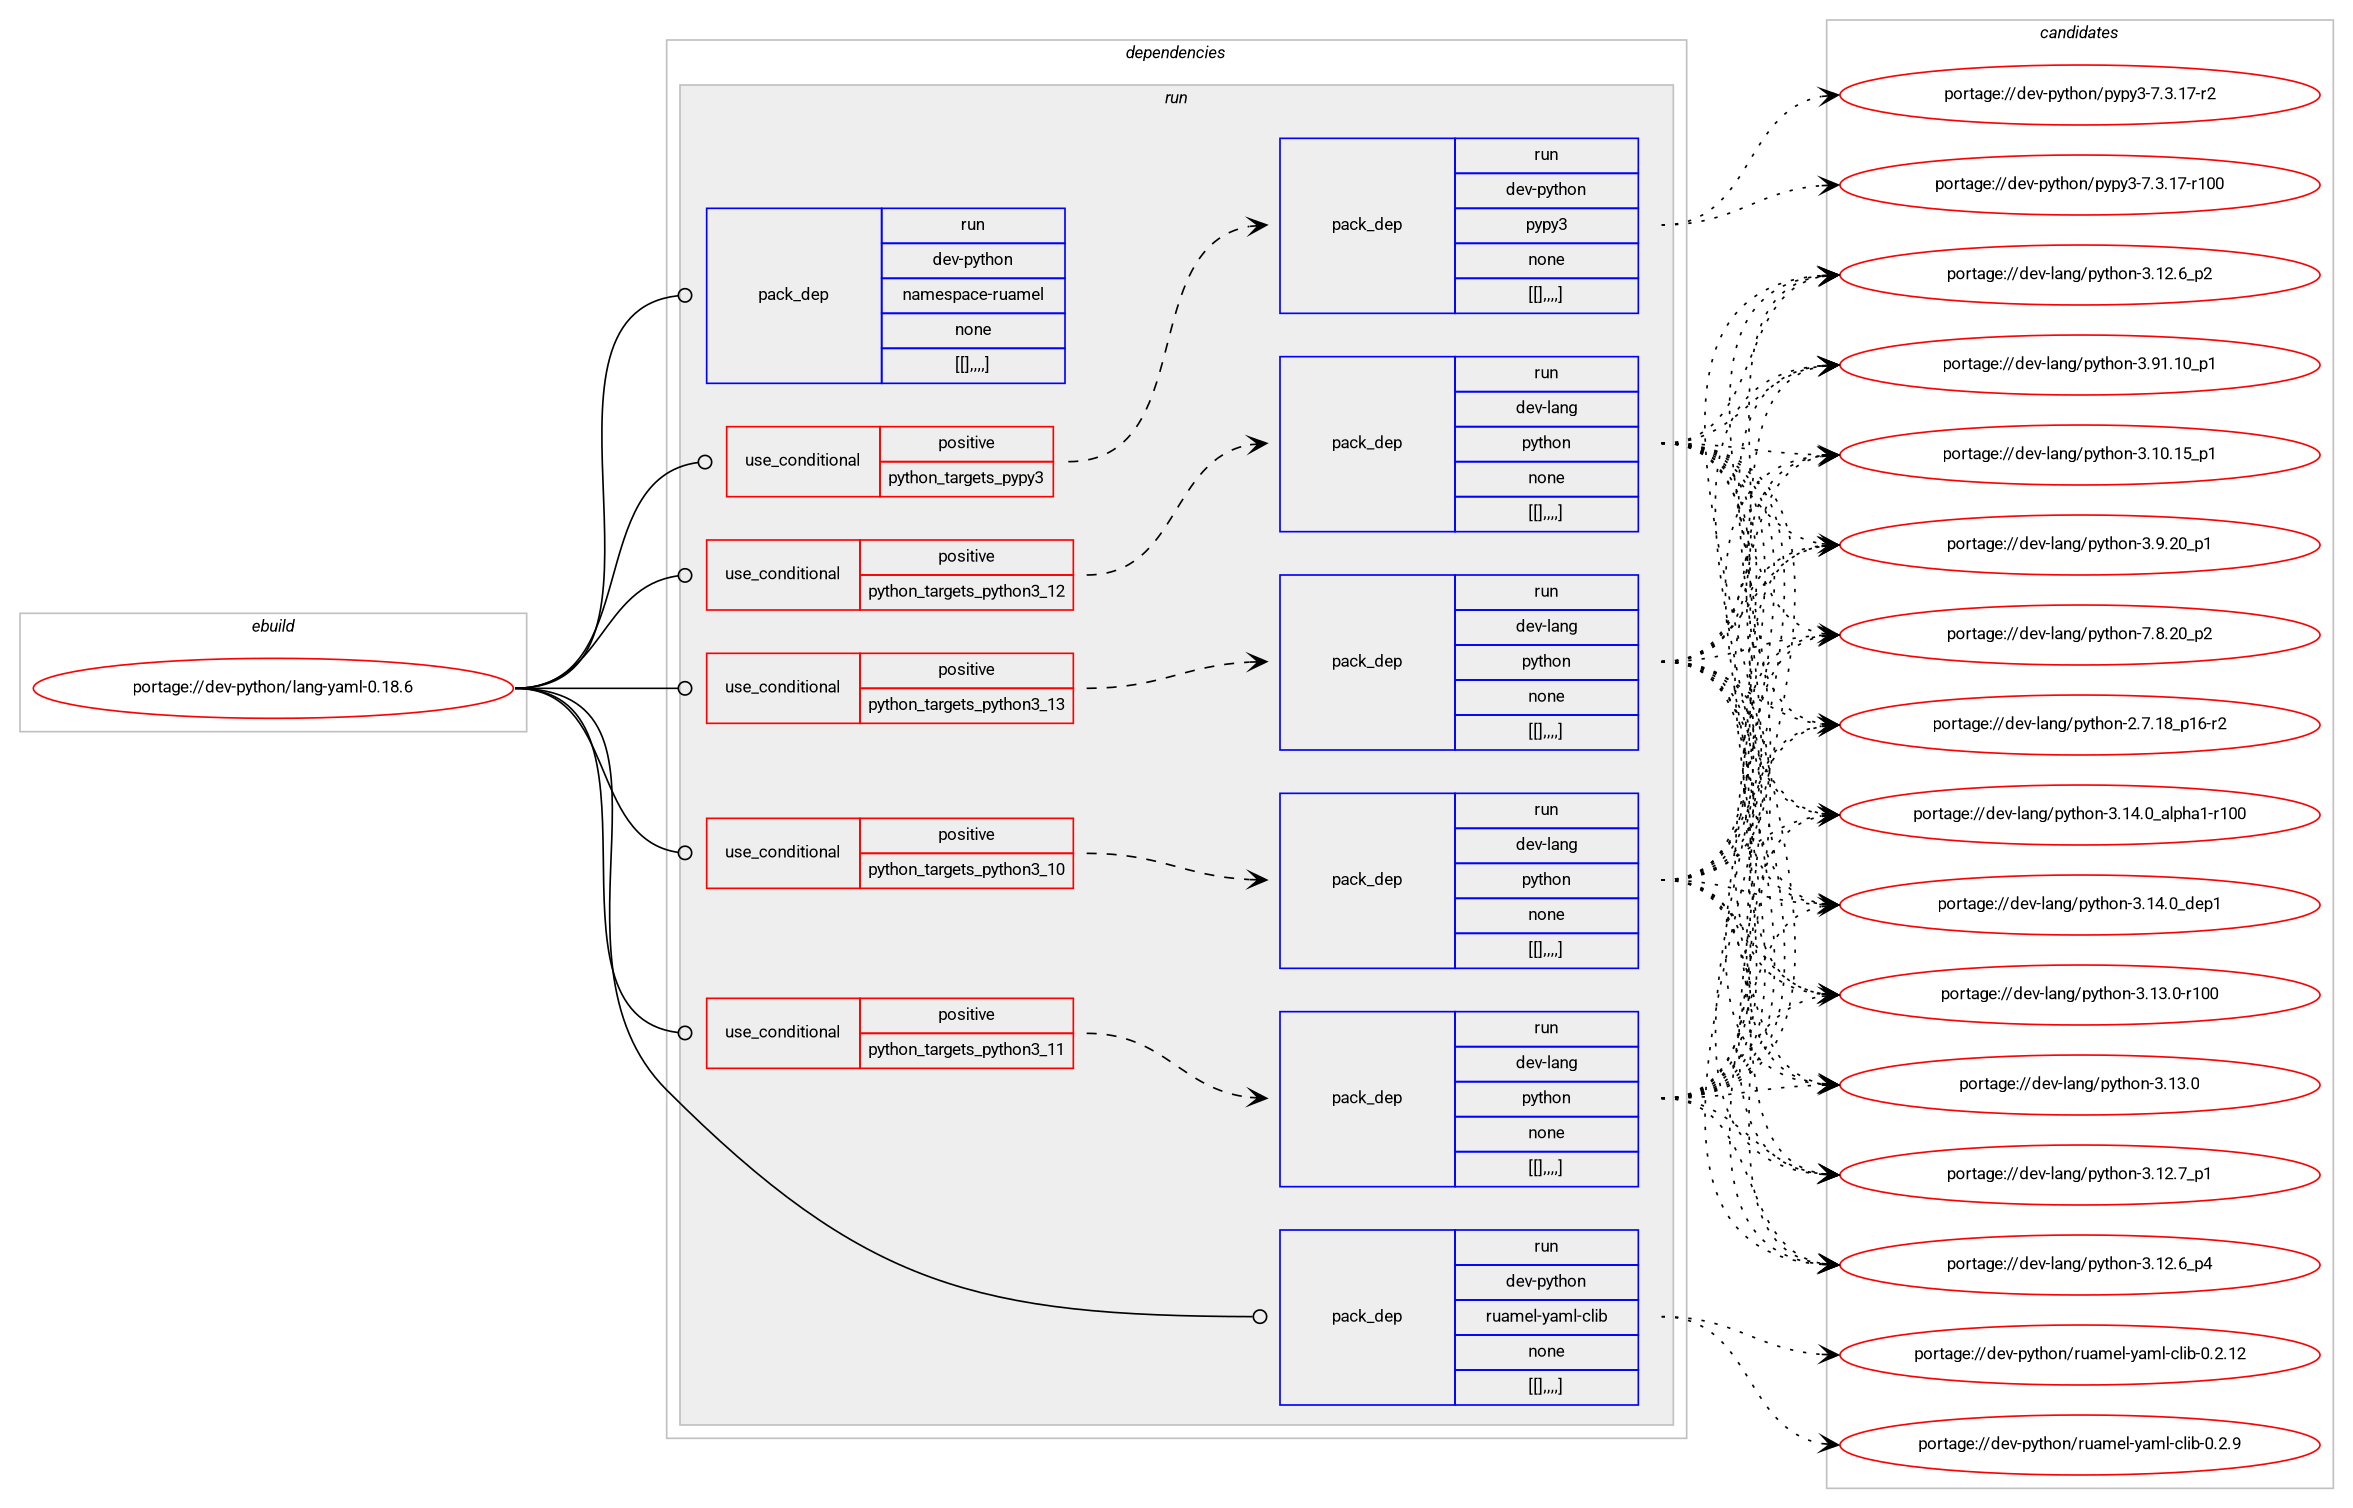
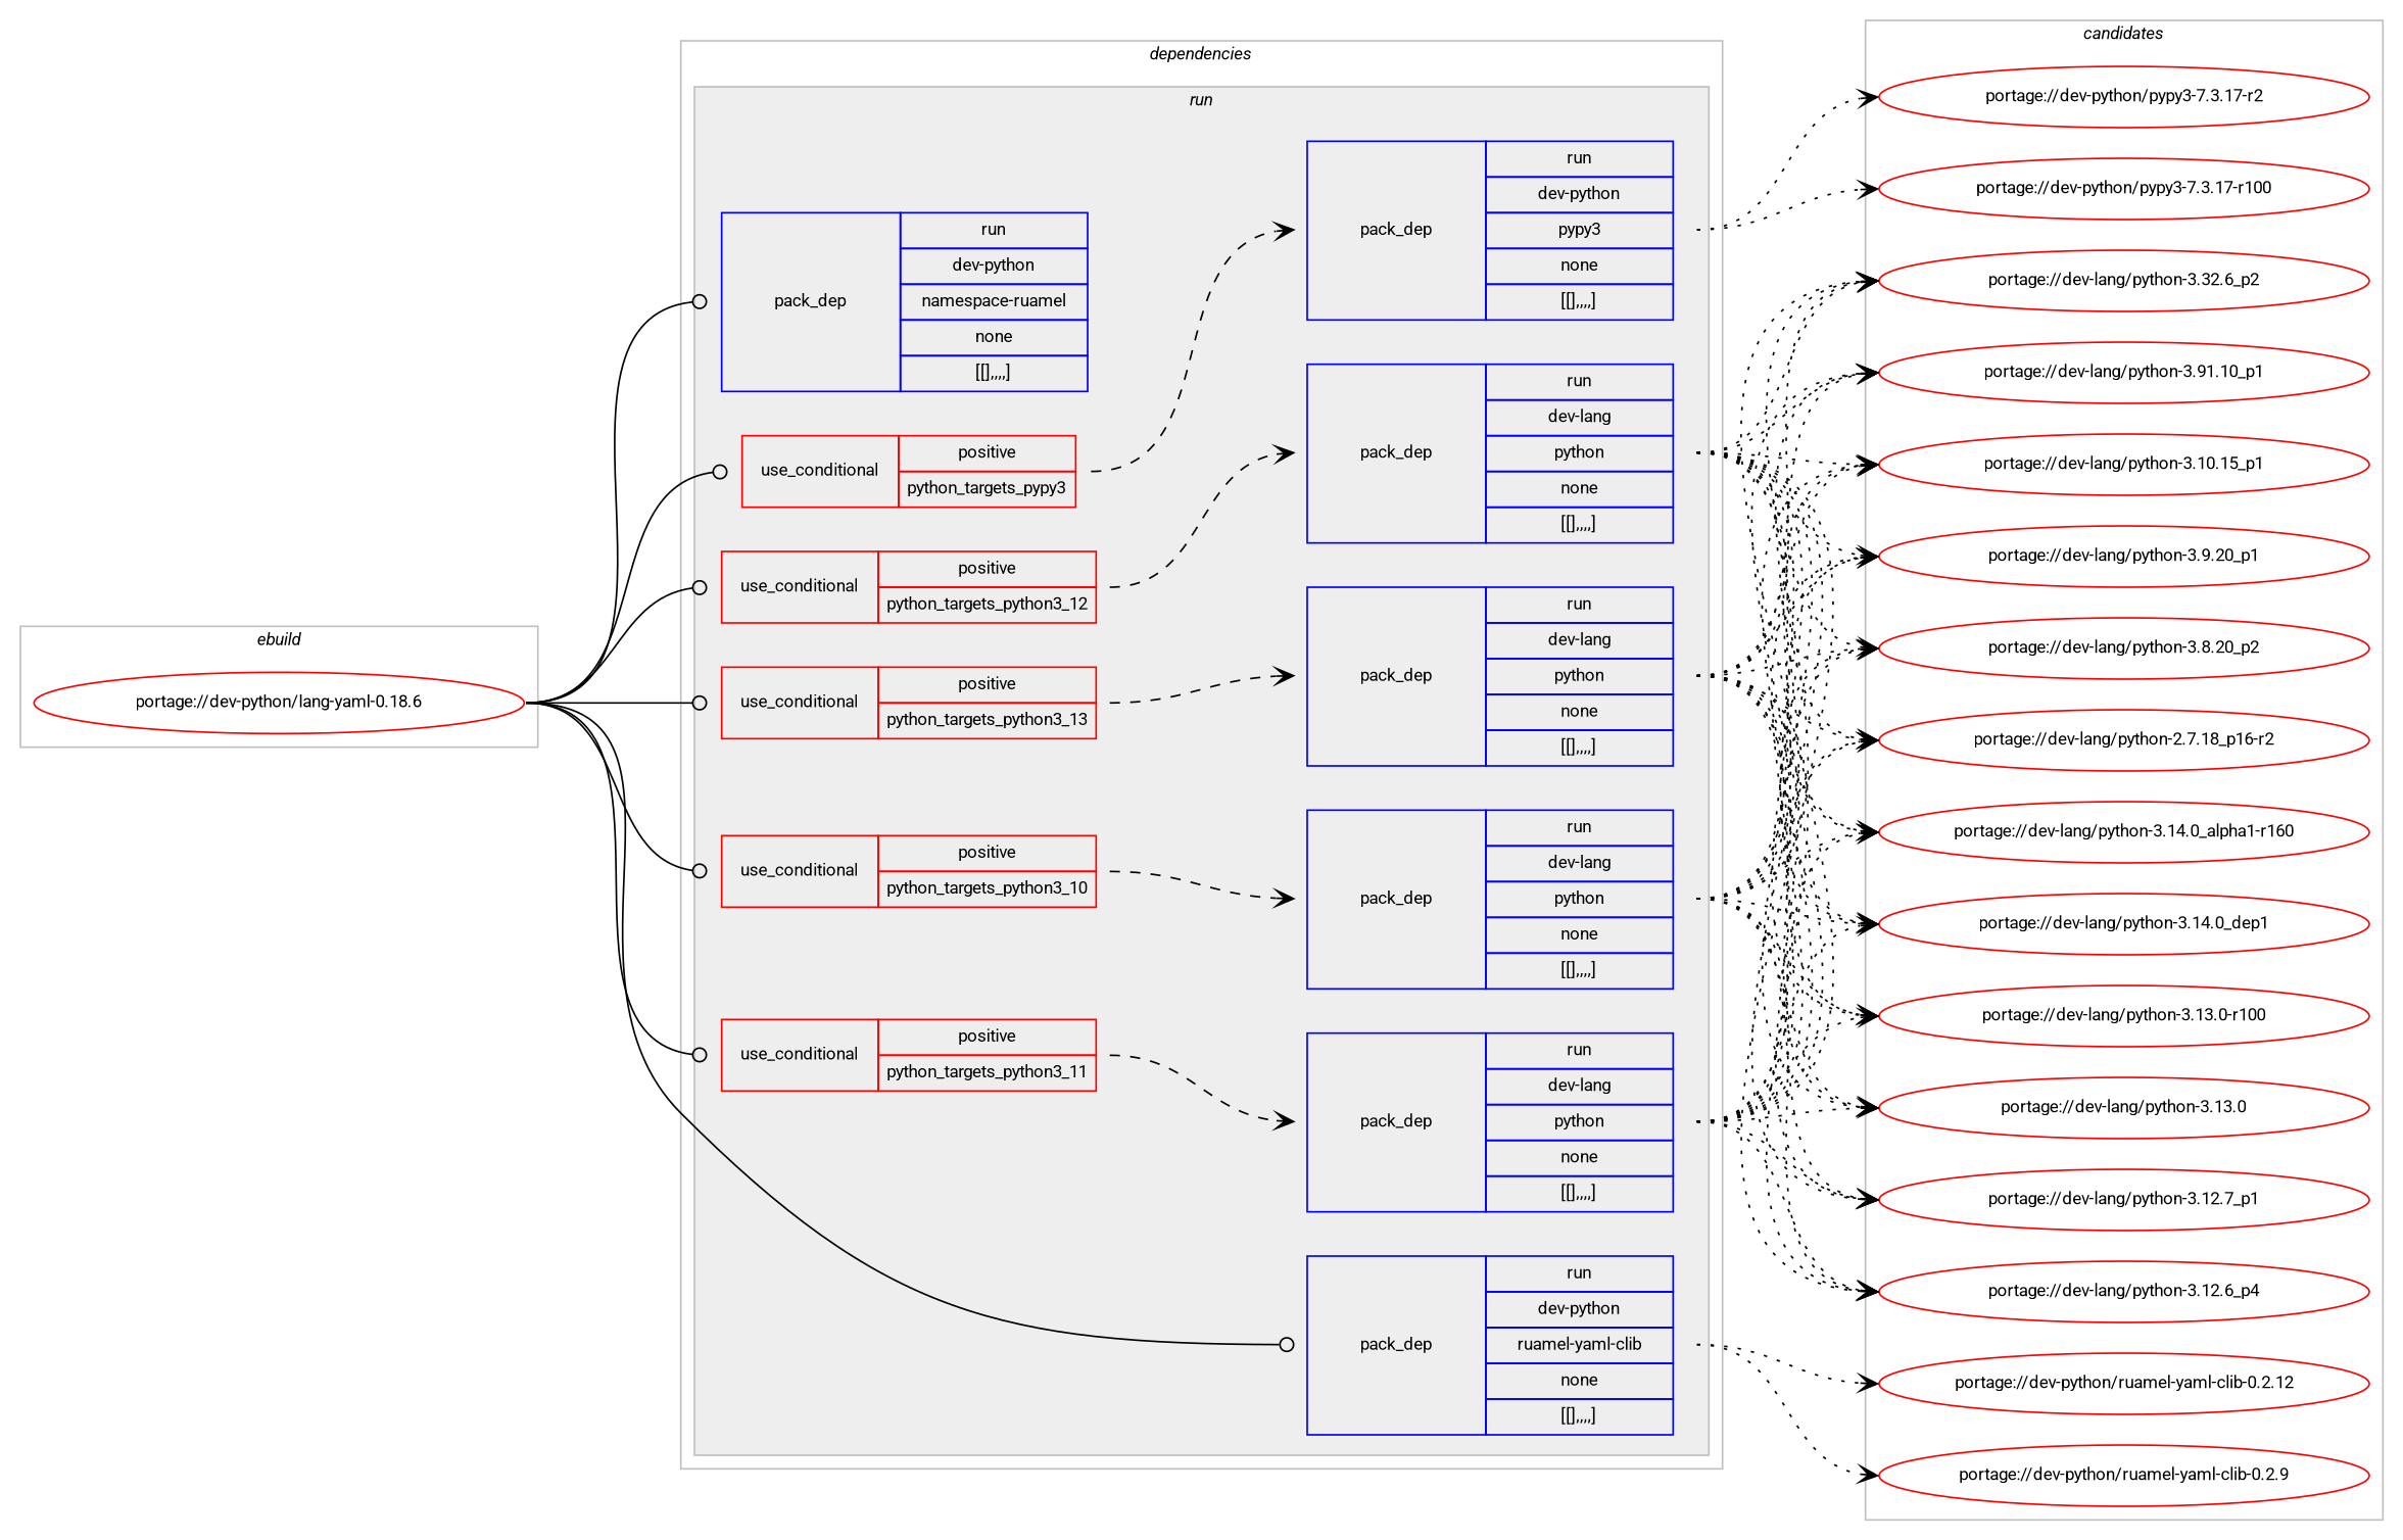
  digraph {
    compound=true
    concentrate=true
    fontname=Roboto
    fontsize=10
    newrank=true
    rankdir=LR
    ranksep=1.5
    node [color=red fontname=Roboto fontsize=10]
    edge [arrowhead=vee fontname=Roboto headport=w style=dotted tailport=e weight=100]
    n1 [label="portage://dev-python/lang-yaml-0.18.6" width=4]
    n2 [color=blue label=<<TABLE BORDER="0" CELLBORDER="1" CELLSPACING="0" CELLPADDING="4" WIDTH="220"><TR><TD ROWSPAN="6" CELLPADDING="30">pack_dep</TD></TR><TR><TD WIDTH="110">run</TD></TR><TR><TD>dev-python</TD></TR><TR><TD>pypy3</TD></TR><TR><TD>none</TD></TR><TR><TD>[[],,,,]</TD></TR></TABLE>> shape=none]
    n3 [label=<<TABLE BORDER="0" CELLBORDER="1" CELLSPACING="0" CELLPADDING="4"><TR><TD ROWSPAN="3" CELLPADDING="10">use_conditional</TD></TR><TR><TD>positive</TD></TR><TR><TD>python_targets_pypy3</TD></TR></TABLE>> shape=none]
    n4 [color=blue label=<<TABLE BORDER="0" CELLBORDER="1" CELLSPACING="0" CELLPADDING="4" WIDTH="220"><TR><TD ROWSPAN="6" CELLPADDING="30">pack_dep</TD></TR><TR><TD WIDTH="110">run</TD></TR><TR><TD>dev-lang</TD></TR><TR><TD>python</TD></TR><TR><TD>none</TD></TR><TR><TD>[[],,,,]</TD></TR></TABLE>> shape=none]
    n5 [label=<<TABLE BORDER="0" CELLBORDER="1" CELLSPACING="0" CELLPADDING="4"><TR><TD ROWSPAN="3" CELLPADDING="10">use_conditional</TD></TR><TR><TD>positive</TD></TR><TR><TD>python_targets_python3_10</TD></TR></TABLE>> shape=none]
    n6 [color=blue label=<<TABLE BORDER="0" CELLBORDER="1" CELLSPACING="0" CELLPADDING="4" WIDTH="220"><TR><TD ROWSPAN="6" CELLPADDING="30">pack_dep</TD></TR><TR><TD WIDTH="110">run</TD></TR><TR><TD>dev-lang</TD></TR><TR><TD>python</TD></TR><TR><TD>none</TD></TR><TR><TD>[[],,,,]</TD></TR></TABLE>> shape=none]
    n7 [label=<<TABLE BORDER="0" CELLBORDER="1" CELLSPACING="0" CELLPADDING="4"><TR><TD ROWSPAN="3" CELLPADDING="10">use_conditional</TD></TR><TR><TD>positive</TD></TR><TR><TD>python_targets_python3_11</TD></TR></TABLE>> shape=none]
    n8 [color=blue label=<<TABLE BORDER="0" CELLBORDER="1" CELLSPACING="0" CELLPADDING="4" WIDTH="220"><TR><TD ROWSPAN="6" CELLPADDING="30">pack_dep</TD></TR><TR><TD WIDTH="110">run</TD></TR><TR><TD>dev-lang</TD></TR><TR><TD>python</TD></TR><TR><TD>none</TD></TR><TR><TD>[[],,,,]</TD></TR></TABLE>> shape=none]
    n9 [label=<<TABLE BORDER="0" CELLBORDER="1" CELLSPACING="0" CELLPADDING="4"><TR><TD ROWSPAN="3" CELLPADDING="10">use_conditional</TD></TR><TR><TD>positive</TD></TR><TR><TD>python_targets_python3_12</TD></TR></TABLE>> shape=none]
    n10 [color=blue label=<<TABLE BORDER="0" CELLBORDER="1" CELLSPACING="0" CELLPADDING="4" WIDTH="220"><TR><TD ROWSPAN="6" CELLPADDING="30">pack_dep</TD></TR><TR><TD WIDTH="110">run</TD></TR><TR><TD>dev-lang</TD></TR><TR><TD>python</TD></TR><TR><TD>none</TD></TR><TR><TD>[[],,,,]</TD></TR></TABLE>> shape=none]
    n11 [label=<<TABLE BORDER="0" CELLBORDER="1" CELLSPACING="0" CELLPADDING="4"><TR><TD ROWSPAN="3" CELLPADDING="10">use_conditional</TD></TR><TR><TD>positive</TD></TR><TR><TD>python_targets_python3_13</TD></TR></TABLE>> shape=none]
    n12 [color=blue label=<<TABLE BORDER="0" CELLBORDER="1" CELLSPACING="0" CELLPADDING="4" WIDTH="220"><TR><TD ROWSPAN="6" CELLPADDING="30">pack_dep</TD></TR><TR><TD WIDTH="110">run</TD></TR><TR><TD>dev-python</TD></TR><TR><TD>ruamel-yaml-clib</TD></TR><TR><TD>none</TD></TR><TR><TD>[[],,,,]</TD></TR></TABLE>> shape=none]
    n13 [color=blue label=<<TABLE BORDER="0" CELLBORDER="1" CELLSPACING="0" CELLPADDING="4" WIDTH="220"><TR><TD ROWSPAN="6" CELLPADDING="30">pack_dep</TD></TR><TR><TD WIDTH="110">run</TD></TR><TR><TD>dev-python</TD></TR><TR><TD>namespace-ruamel</TD></TR><TR><TD>none</TD></TR><TR><TD>[[],,,,]</TD></TR></TABLE>> shape=none]
    n14 [label="portage://dev-python/pypy3-7.3.17-r2" width=4]
    n15 [label="portage://dev-python/pypy3-7.3.17-r100" width=4]
-   n16 [label="portage://dev-lang/python-3.14.0_alpha1-r100" width=4]
+   n16 [label="portage://dev-lang/python-3.14.0_alpha1-r160" width=4]
    n17 [label="portage://dev-lang/python-3.14.0_dep1" width=4]
    n18 [label="portage://dev-lang/python-3.13.0-r100" width=4]
    n19 [label="portage://dev-lang/python-3.13.0" width=4]
    n20 [label="portage://dev-lang/python-3.12.7_p1" width=4]
    n21 [label="portage://dev-lang/python-3.12.6_p4" width=4]
-   n22 [label="portage://dev-lang/python-3.12.6_p2" width=4]
+   n22 [label="portage://dev-lang/python-3.32.6_p2" width=4]
    n23 [label="portage://dev-lang/python-3.91.10_p1" width=4]
    n24 [label="portage://dev-lang/python-3.10.15_p1" width=4]
    n25 [label="portage://dev-lang/python-3.9.20_p1" width=4]
-   n26 [label="portage://dev-lang/python-7.8.20_p2" width=4]
+   n26 [label="portage://dev-lang/python-3.8.20_p2" width=4]
    n27 [label="portage://dev-lang/python-2.7.18_p16-r2" width=4]
    n28 [label="portage://dev-python/ruamel-yaml-clib-0.2.12" width=4]
    n29 [label="portage://dev-python/ruamel-yaml-clib-0.2.9" width=4]
    subgraph cluster_1 {
      color=gray
      label=<<i>ebuild</i>>
      n1
    }
    subgraph cluster_2 {
      color=gray
      label=<<i>dependencies</i>>
      subgraph cluster_3 {
        color=gray
        fillcolor="#eeeeee"
        label=<<i>compile</i>>
        style=filled
      }
      subgraph cluster_4 {
        color=gray
        fillcolor="#eeeeee"
        label=<<i>compile and run</i>>
        style=filled
      }
      subgraph cluster_5 {
        color=gray
        fillcolor="#eeeeee"
        label=<<i>run</i>>
        style=filled
        subgraph sub_6 {
          color=gray
          fillcolor="#eeeeee"
          label=<<i>run</i>>
          style=filled
          n3
          subgraph sub_7 {
            color=gray
            fillcolor="#eeeeee"
            label=<<i>run</i>>
            style=filled
            n2
          }
        }
        subgraph sub_8 {
          color=gray
          fillcolor="#eeeeee"
          label=<<i>run</i>>
          style=filled
          n5
          subgraph sub_9 {
            color=gray
            fillcolor="#eeeeee"
            label=<<i>run</i>>
            style=filled
            n4
          }
        }
        subgraph sub_10 {
          color=gray
          fillcolor="#eeeeee"
          label=<<i>run</i>>
          style=filled
          n7
          subgraph sub_11 {
            color=gray
            fillcolor="#eeeeee"
            label=<<i>run</i>>
            style=filled
            n6
          }
        }
        subgraph sub_12 {
          color=gray
          fillcolor="#eeeeee"
          label=<<i>run</i>>
          style=filled
          n9
          subgraph sub_13 {
            color=gray
            fillcolor="#eeeeee"
            label=<<i>run</i>>
            style=filled
            n8
          }
        }
        subgraph sub_14 {
          color=gray
          fillcolor="#eeeeee"
          label=<<i>run</i>>
          style=filled
          n11
          subgraph sub_15 {
            color=gray
            fillcolor="#eeeeee"
            label=<<i>run</i>>
            style=filled
            n10
          }
        }
        subgraph sub_16 {
          color=gray
          fillcolor="#eeeeee"
          label=<<i>run</i>>
          style=filled
          n12
        }
        subgraph sub_17 {
          color=gray
          fillcolor="#eeeeee"
          label=<<i>run</i>>
          style=filled
          n13
        }
      }
    }
    subgraph cluster_18 {
      color=gray
      label=<<i>candidates</i>>
      rank=same
      subgraph sub_19 {
        color=black
        label=<<i>candidates</i>>
        nodesep=1
        rank=same
        n14
        n15
      }
      subgraph sub_20 {
        color=black
        label=<<i>candidates</i>>
        nodesep=1
        rank=same
        n16
        n17
        n18
        n19
        n20
        n21
        n22
        n23
        n24
        n25
        n26
        n27
      }
      subgraph sub_21 {
        color=black
        label=<<i>candidates</i>>
        nodesep=1
        rank=same
        n16
        n17
        n18
        n19
        n20
        n21
        n22
        n23
        n24
        n25
        n26
        n27
      }
      subgraph sub_22 {
        color=black
        label=<<i>candidates</i>>
        nodesep=1
        rank=same
        n16
        n17
        n18
        n19
        n20
        n21
        n22
        n23
        n24
        n25
        n26
        n27
      }
      subgraph sub_23 {
        color=black
        label=<<i>candidates</i>>
        nodesep=1
        rank=same
        n16
        n17
        n18
        n19
        n20
        n21
        n22
        n23
        n24
        n25
        n26
        n27
      }
      subgraph sub_24 {
        color=black
        label=<<i>candidates</i>>
        nodesep=1
        rank=same
        n28
        n29
      }
      subgraph sub_25 {
        color=black
        label=<<i>candidates</i>>
        nodesep=1
        rank=same
      }
    }
    n1 -> n3 [arrowhead=odot style=solid weight=20]
    n1 -> n5 [arrowhead=odot style=solid weight=20]
    n1 -> n7 [arrowhead=odot style=solid weight=20]
    n1 -> n9 [arrowhead=odot style=solid weight=20]
    n1 -> n11 [arrowhead=odot style=solid weight=20]
    n1 -> n12 [arrowhead=odot style=solid weight=20]
    n1 -> n13 [arrowhead=odot style=solid weight=20]
    n2 -> n14
    n2 -> n15
    n3 -> n2 [style=dashed weight=20]
    n4 -> n16
    n4 -> n17
    n4 -> n18
    n4 -> n19
    n4 -> n20
    n4 -> n21
    n4 -> n22
    n4 -> n23
    n4 -> n24
    n4 -> n25
    n4 -> n26
    n4 -> n27
    n5 -> n4 [style=dashed weight=20]
    n6 -> n16
    n6 -> n17
    n6 -> n18
    n6 -> n19
    n6 -> n20
    n6 -> n21
    n6 -> n22
    n6 -> n23
    n6 -> n24
    n6 -> n25
    n6 -> n26
    n6 -> n27
    n7 -> n6 [style=dashed weight=20]
    n8 -> n16
    n8 -> n17
    n8 -> n18
    n8 -> n19
    n8 -> n20
    n8 -> n21
    n8 -> n22
    n8 -> n23
    n8 -> n24
    n8 -> n25
    n8 -> n26
    n8 -> n27
    n9 -> n8 [style=dashed weight=20]
    n10 -> n16
    n10 -> n17
    n10 -> n18
    n10 -> n19
    n10 -> n20
    n10 -> n21
    n10 -> n22
    n10 -> n23
    n10 -> n24
    n10 -> n25
    n10 -> n26
    n10 -> n27
    n11 -> n10 [style=dashed weight=20]
    n12 -> n28
    n12 -> n29
  }
